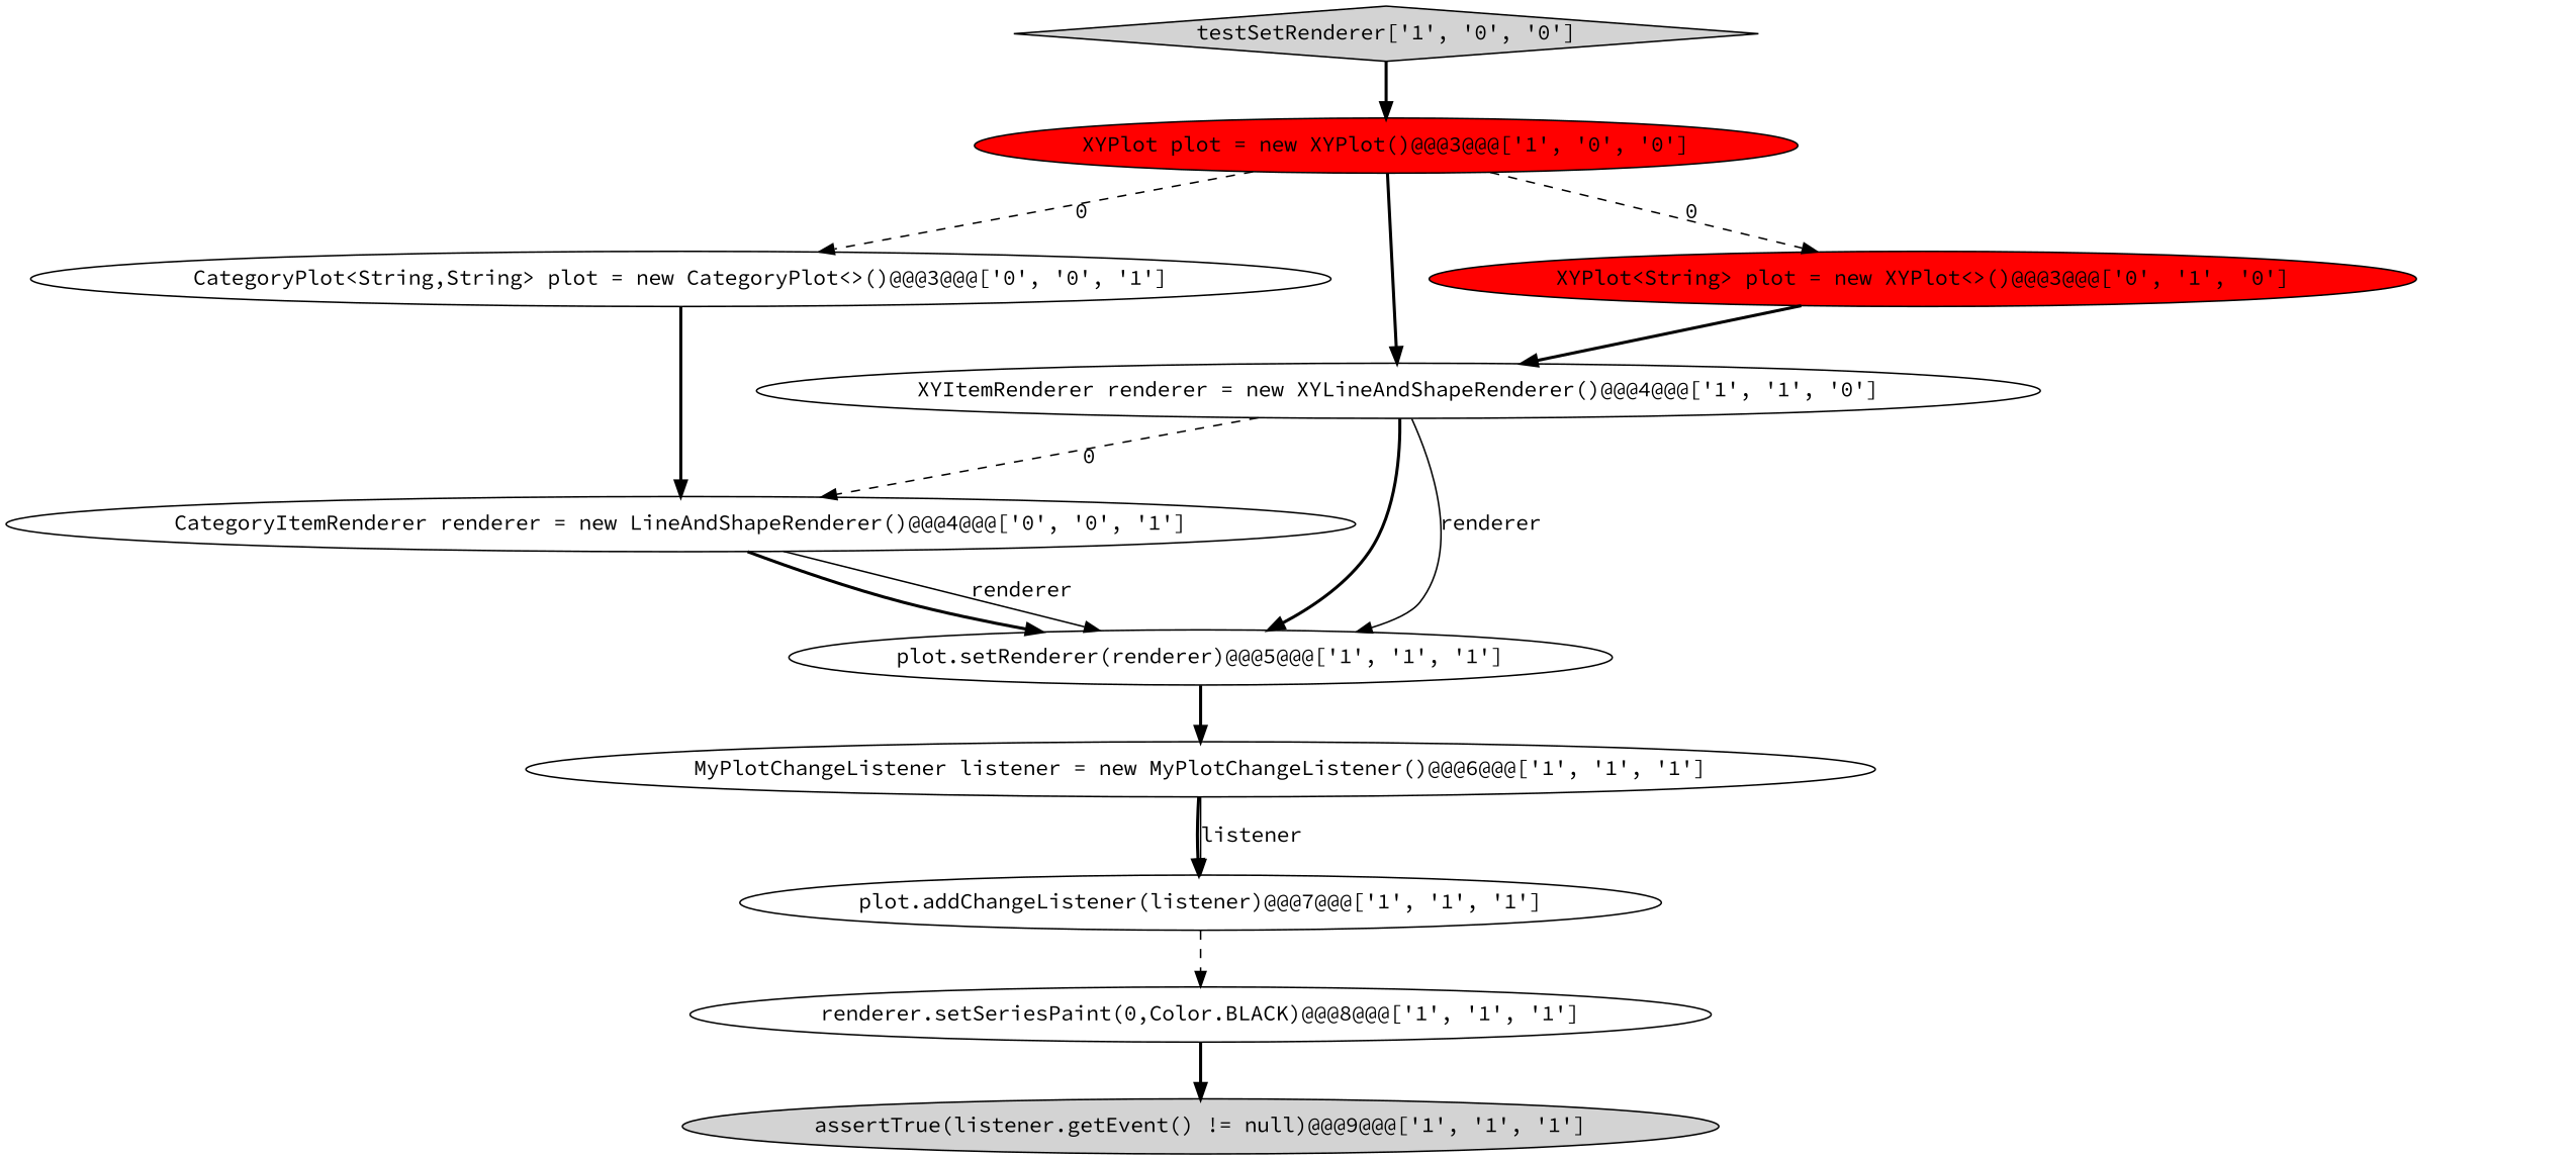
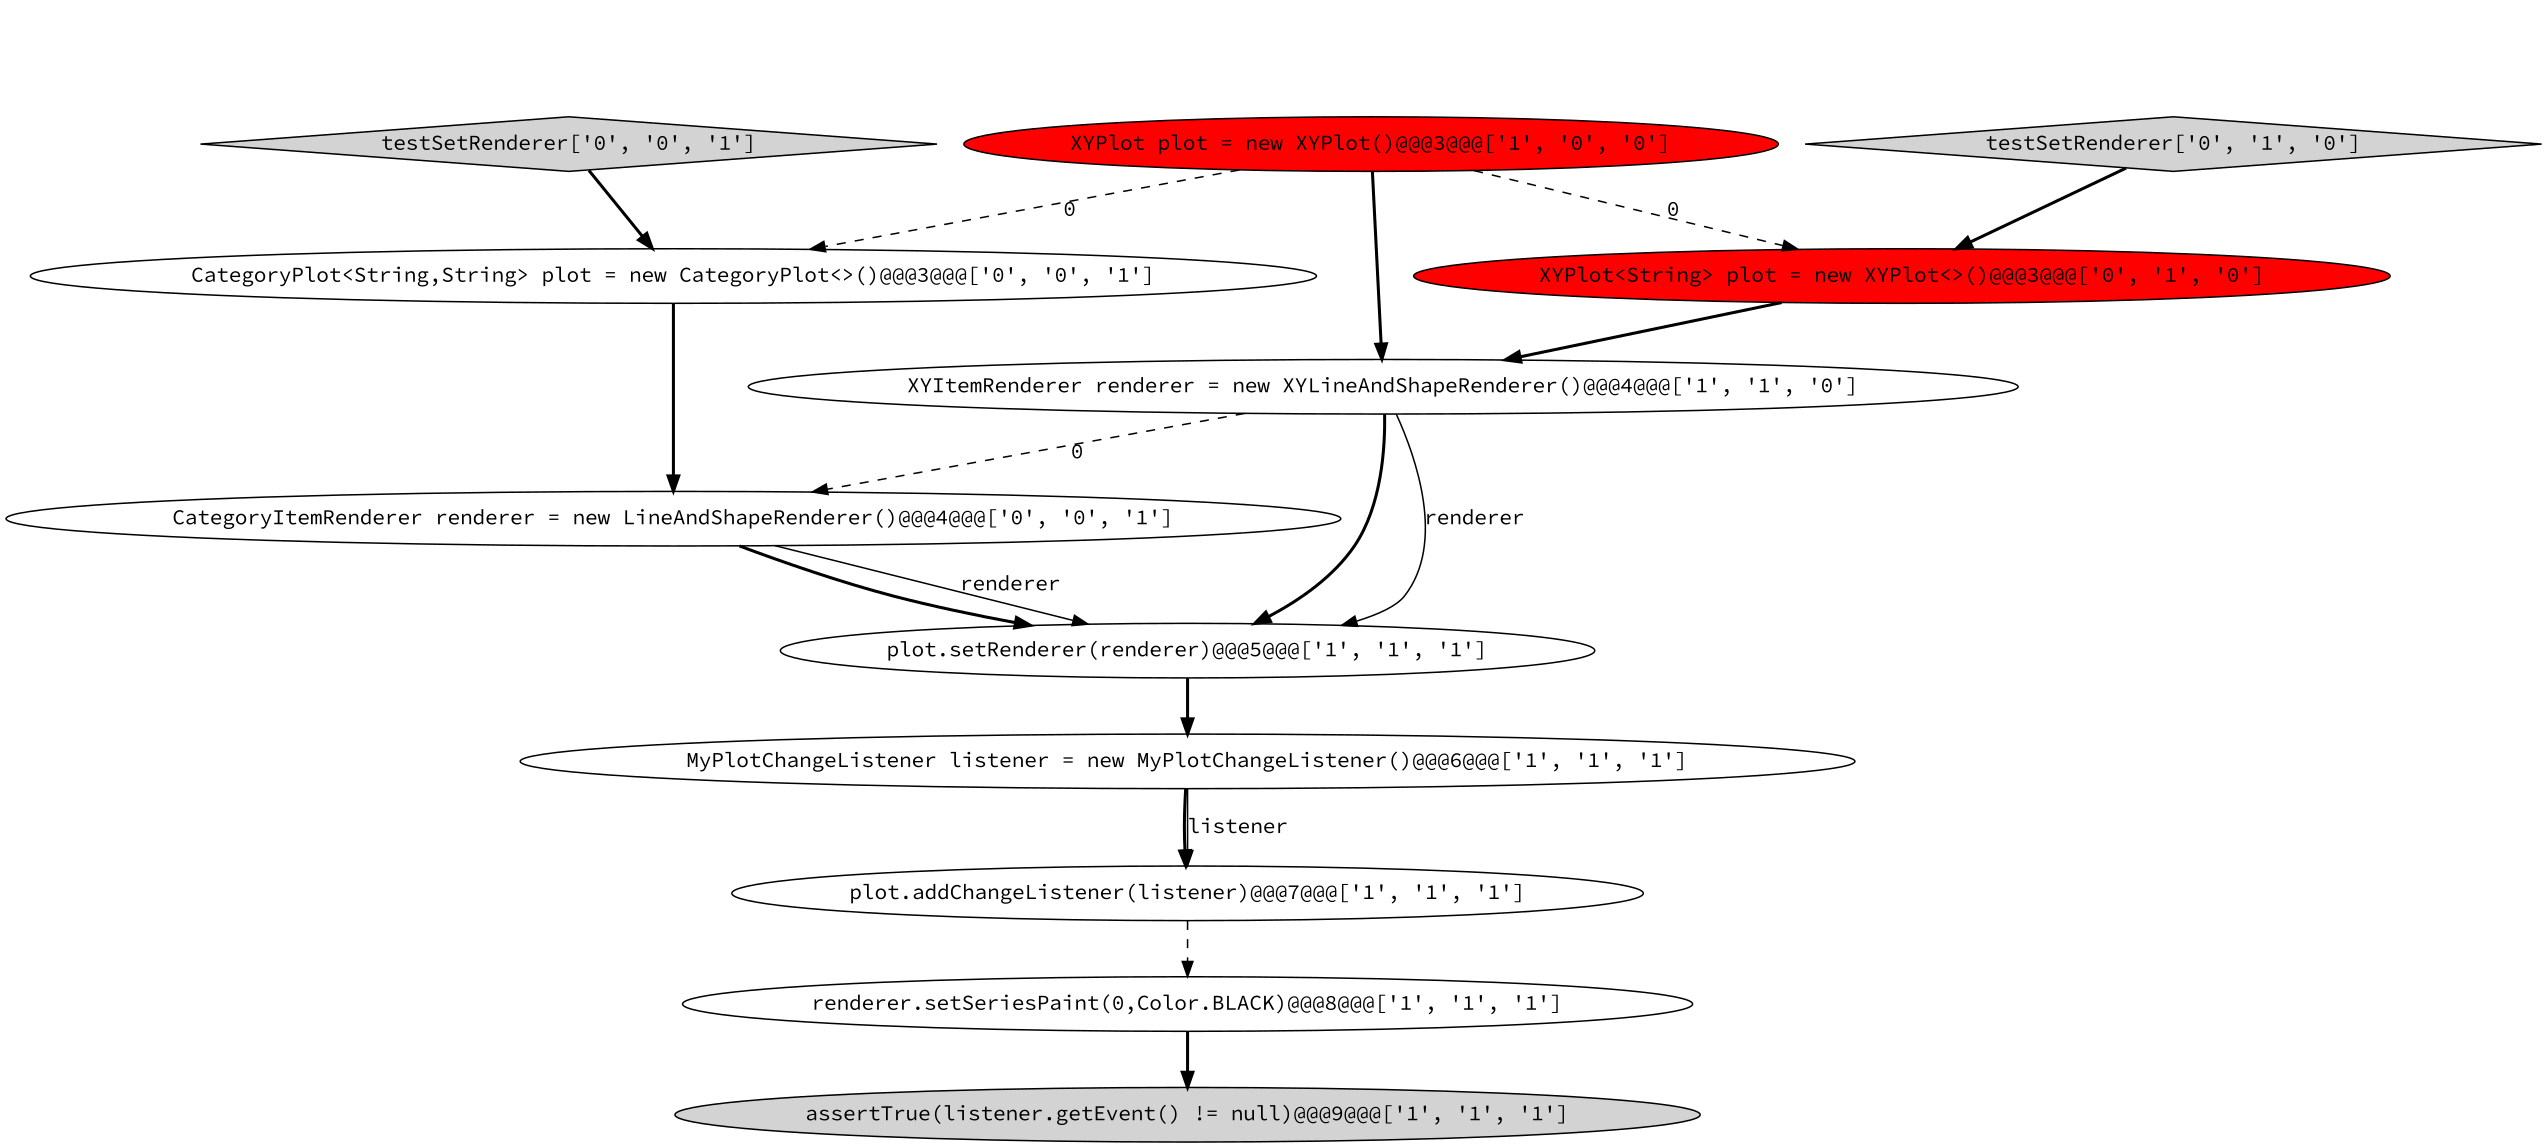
  digraph {
    fontname="Source Code Pro"
    node [fillcolor=white fontname="Source Code Pro" shape=ellipse style=filled]
    edge [fontname="Source Code Pro" style=bold]
    n1 [label="plot.addChangeListener(listener)@@@7@@@['1', '1', '1']"]
    n2 [label="renderer.setSeriesPaint(0,Color.BLACK)@@@8@@@['1', '1', '1']"]
    n3 [fillcolor=lightgray label="assertTrue(listener.getEvent() != null)@@@9@@@['1', '1', '1']"]
    n4 [label="CategoryItemRenderer renderer = new LineAndShapeRenderer()@@@4@@@['0', '0', '1']"]
    n5 [label="plot.setRenderer(renderer)@@@5@@@['1', '1', '1']"]
    n6 [label="MyPlotChangeListener listener = new MyPlotChangeListener()@@@6@@@['1', '1', '1']"]
    n7 [label="XYItemRenderer renderer = new XYLineAndShapeRenderer()@@@4@@@['1', '1', '0']"]
    n8 [label="CategoryPlot<String,String> plot = new CategoryPlot<>()@@@3@@@['0', '0', '1']"]
+   n9 [fillcolor=lightgray label="testSetRenderer['0', '1', '0']" shape=diamond]
    n10 [fillcolor=red label="XYPlot<String> plot = new XYPlot<>()@@@3@@@['0', '1', '0']"]
+   n11 [fillcolor=lightgray label="testSetRenderer['0', '0', '1']" shape=diamond]
    n12 [fillcolor=red label="XYPlot plot = new XYPlot()@@@3@@@['1', '0', '0']"]
-   n13 [fillcolor=lightgray label="testSetRenderer['1', '0', '0']" shape=diamond]
    n1 -> n2 [style=dashed]
    n2 -> n3
    n4 -> n5 [label=renderer style=solid]
    n4 -> n5
    n5 -> n6
    n6 -> n1
    n6 -> n1 [label=listener style=solid]
    n7 -> n4 [label=0 style=dashed]
    n7 -> n5 [label=renderer style=solid]
    n7 -> n5
    n8 -> n4
+   n9 -> n10
    n10 -> n7
+   n11 -> n8
    n12 -> n7
    n12 -> n8 [label=0 style=dashed]
    n12 -> n10 [label=0 style=dashed]
-   n13 -> n12
  }
